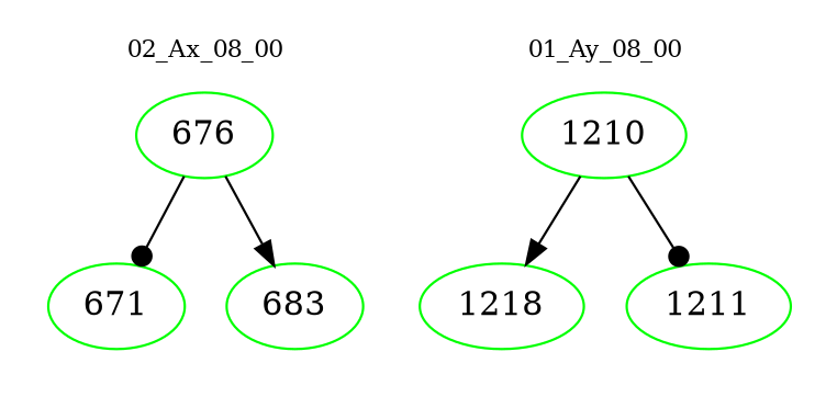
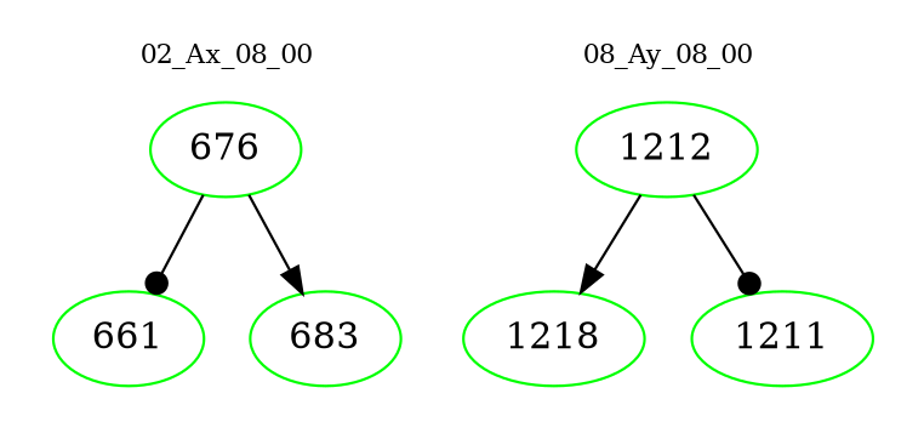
  digraph {
    node [color=green]
    edge [arrowhead=dot color=black]
    n1 [label=676]
-   n2 [label=671]
+   n2 [label=661]
    n3 [label=683]
-   n4 [label=1210]
+   n4 [label=1212]
    n5 [label=1218]
    n6 [label=1211]
    subgraph cluster_1 {
      color=white
      fontsize=10
      label="02_Ax_08_00"
      n1
      n2
      n3
    }
    subgraph cluster_2 {
      color=white
      fontsize=10
-     label="01_Ay_08_00"
+     label="08_Ay_08_00"
      n4
      n5
      n6
    }
    n1 -> n2
    n1 -> n3 [arrowhead=normal]
    n4 -> n5 [arrowhead=normal]
    n4 -> n6
  }
